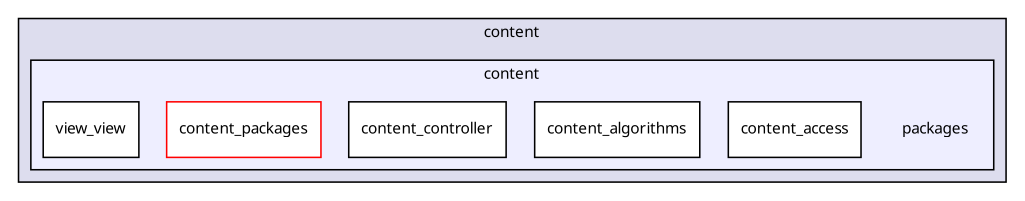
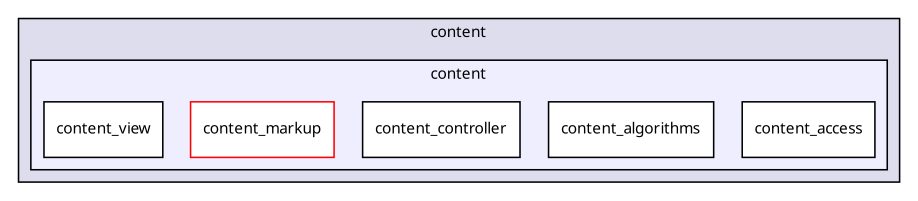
  digraph {
    compound=true
    node [fontname="FreeSans.ttf" fontsize=10 shape=box color=black fillcolor=white style=filled]
-   n1 [label=packages shape=plaintext color="" fillcolor="" style=""]
    n2 [label=content_access]
    n3 [label=content_algorithms]
    n4 [label=content_controller]
-   n5 [color=red label=content_packages]
-   n6 [label=view_view]
+   n5 [color=red label=content_markup]
+   n6 [label=content_view]
    subgraph cluster_1 {
      bgcolor="#ddddee"
      fontname="FreeSans.ttf"
      fontsize=10
      label=content
      pencolor=black
      subgraph cluster_2 {
        bgcolor="#eeeeff"
        fontname="FreeSans.ttf"
        fontsize=10
        pencolor=black
-       n1
        n2
        n3
        n4
        n5
        n6
      }
    }
  }
